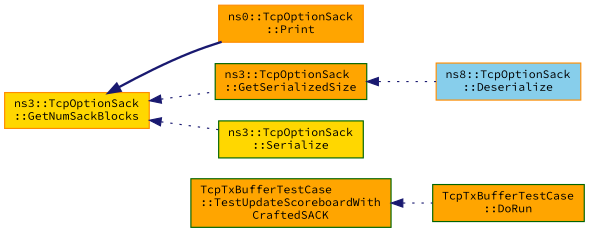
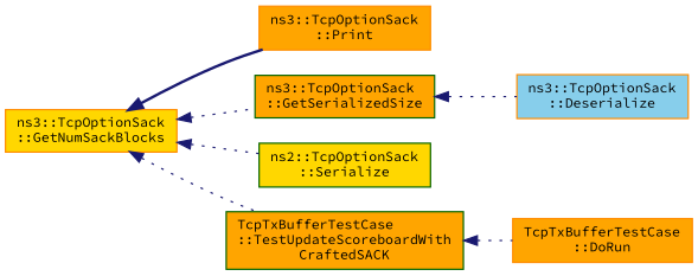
  digraph {
    fontname="Source Code Pro"
    rankdir=LR
    node [color=darkorange fillcolor=orange fontname="Source Code Pro" fontsize=10 shape=record style=filled]
    edge [color=midnightblue dir=back fontname="Source Code Pro" fontsize=10 labelfontname=Helvetica labelfontsize=10 style=dotted]
    n1 [fillcolor=gold fontcolor=black height=0.2 label="ns3::TcpOptionSack\l::GetNumSackBlocks" width=0.4]
-   n2 [height=0.2 label="ns0::TcpOptionSack\l::Print" width=0.4]
+   n2 [height=0.2 label="ns3::TcpOptionSack\l::Print" width=0.4]
    n3 [color=darkgreen height=0.2 label="ns3::TcpOptionSack\l::GetSerializedSize" width=0.4]
-   n4 [color=darkgreen fillcolor=gold height=0.2 label="ns3::TcpOptionSack\l::Serialize" width=0.4]
+   n4 [color=darkgreen fillcolor=gold height=0.2 label="ns2::TcpOptionSack\l::Serialize" width=0.4]
    n5 [color=darkgreen height=0.2 label="TcpTxBufferTestCase\l::TestUpdateScoreboardWith\lCraftedSACK" width=0.4]
-   n6 [fillcolor=skyblue height=0.2 label="ns8::TcpOptionSack\l::Deserialize" width=0.4]
-   n7 [color=darkgreen height=0.2 label="TcpTxBufferTestCase\l::DoRun" width=0.4]
+   n6 [fillcolor=skyblue height=0.2 label="ns3::TcpOptionSack\l::Deserialize" width=0.4]
+   n7 [height=0.2 label="TcpTxBufferTestCase\l::DoRun" width=0.4]
    n1 -> n2 [style=bold]
    n1 -> n3
    n1 -> n4
+   n1 -> n5
    n3 -> n6
    n5 -> n7
  }
